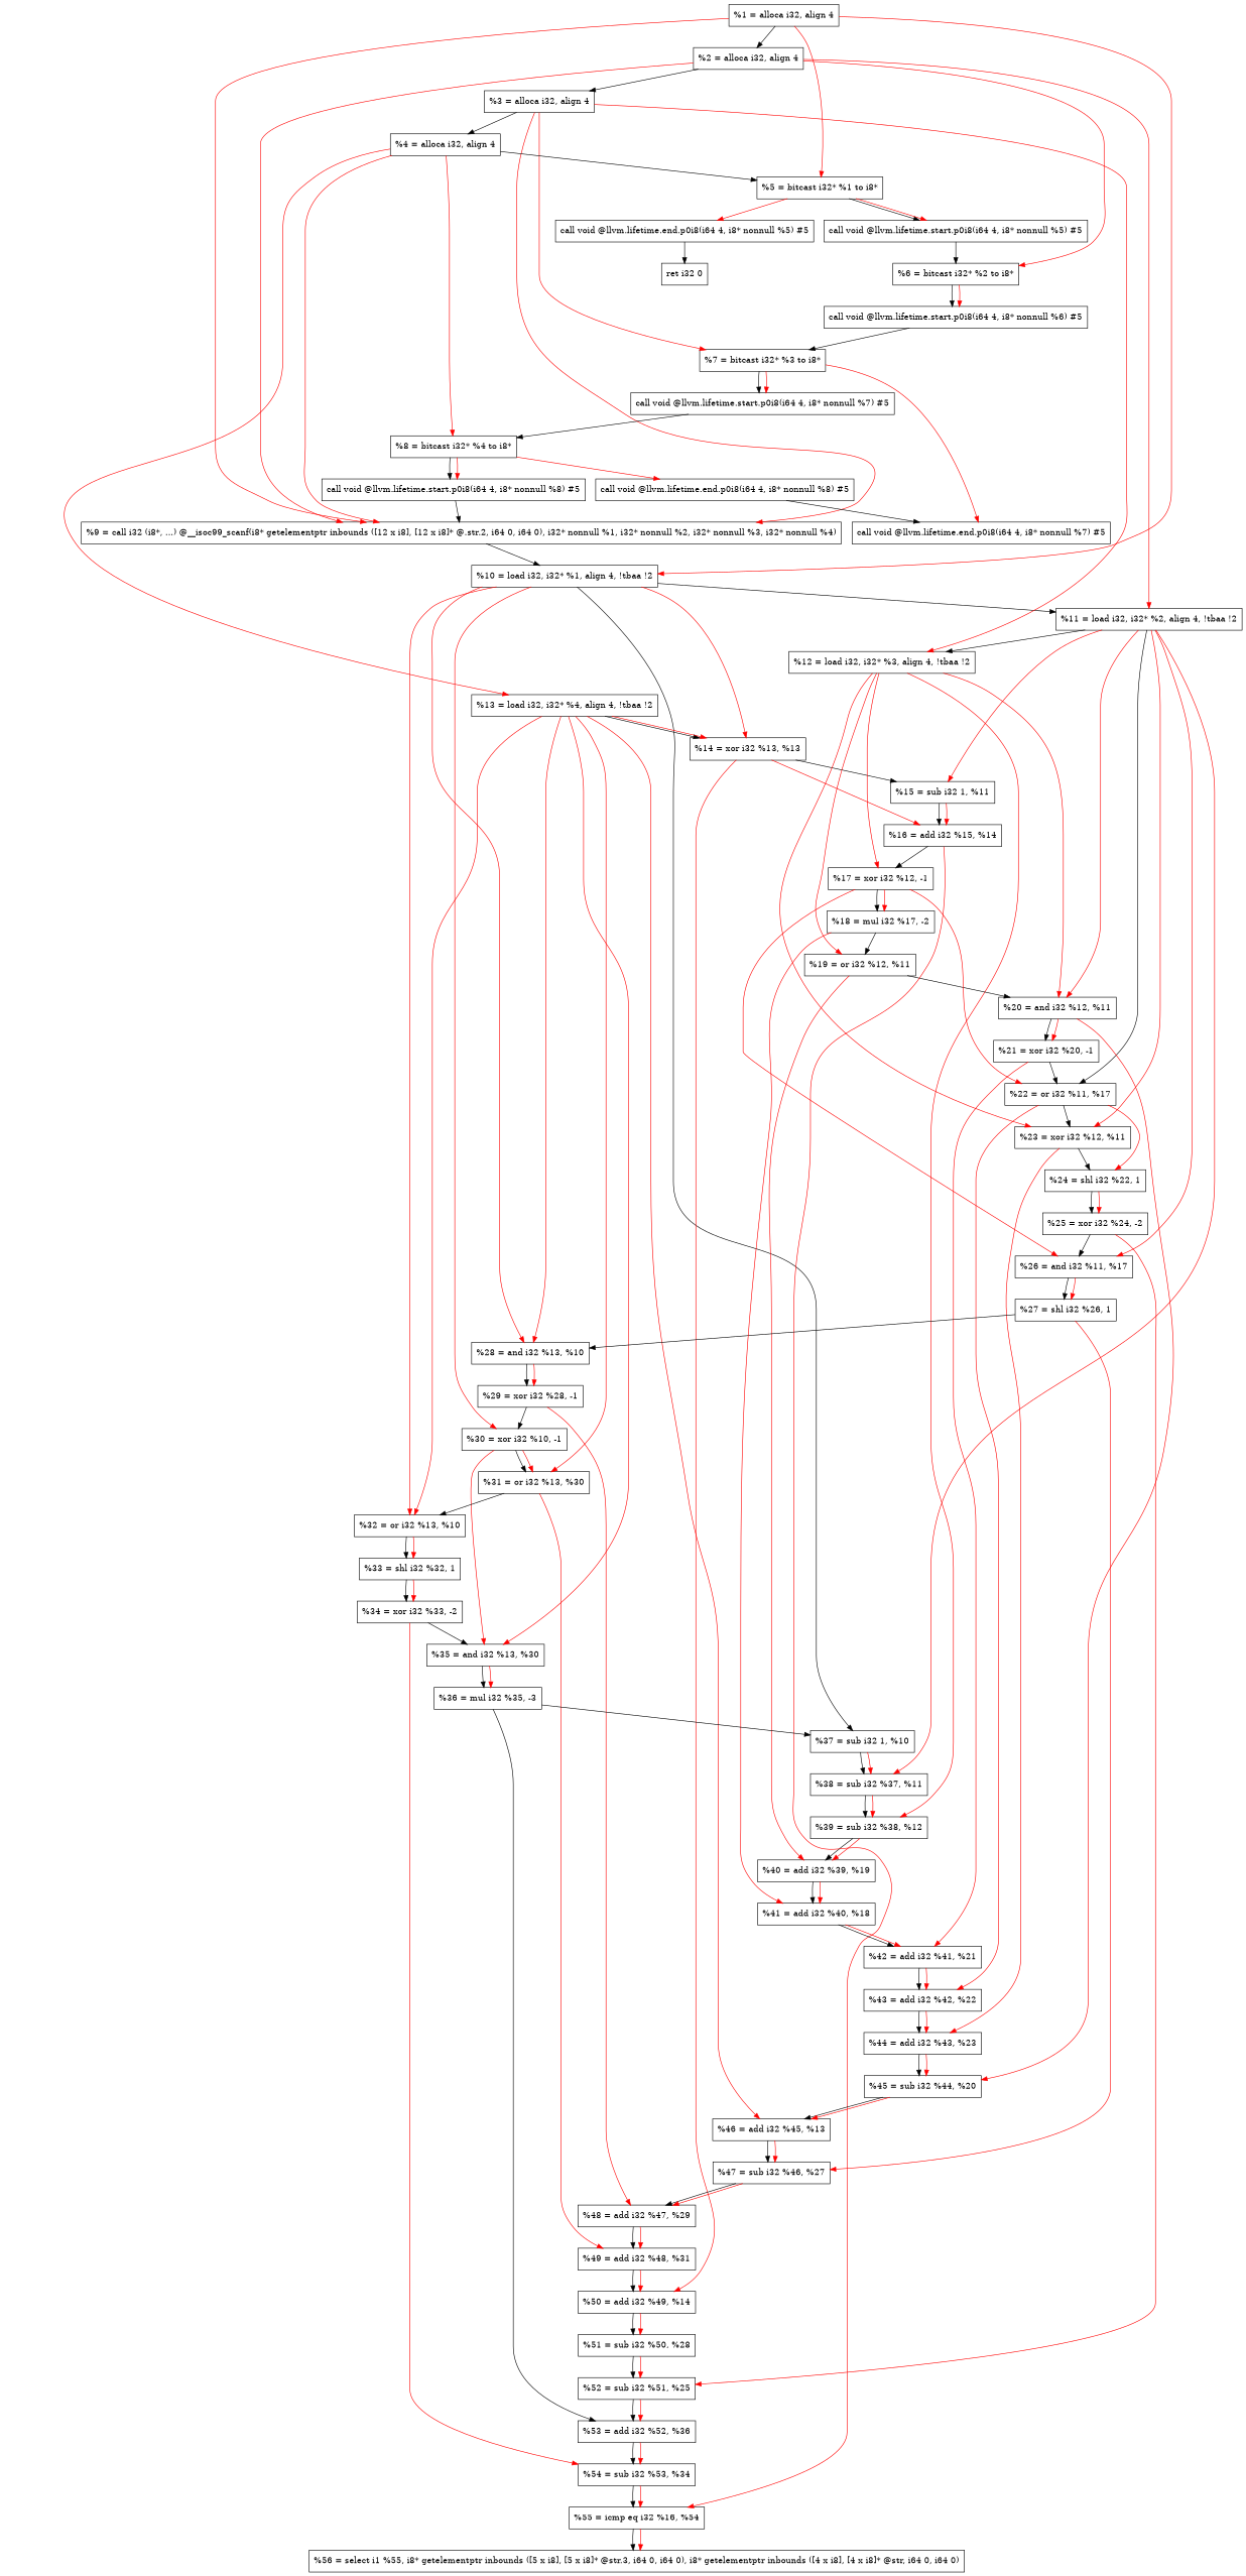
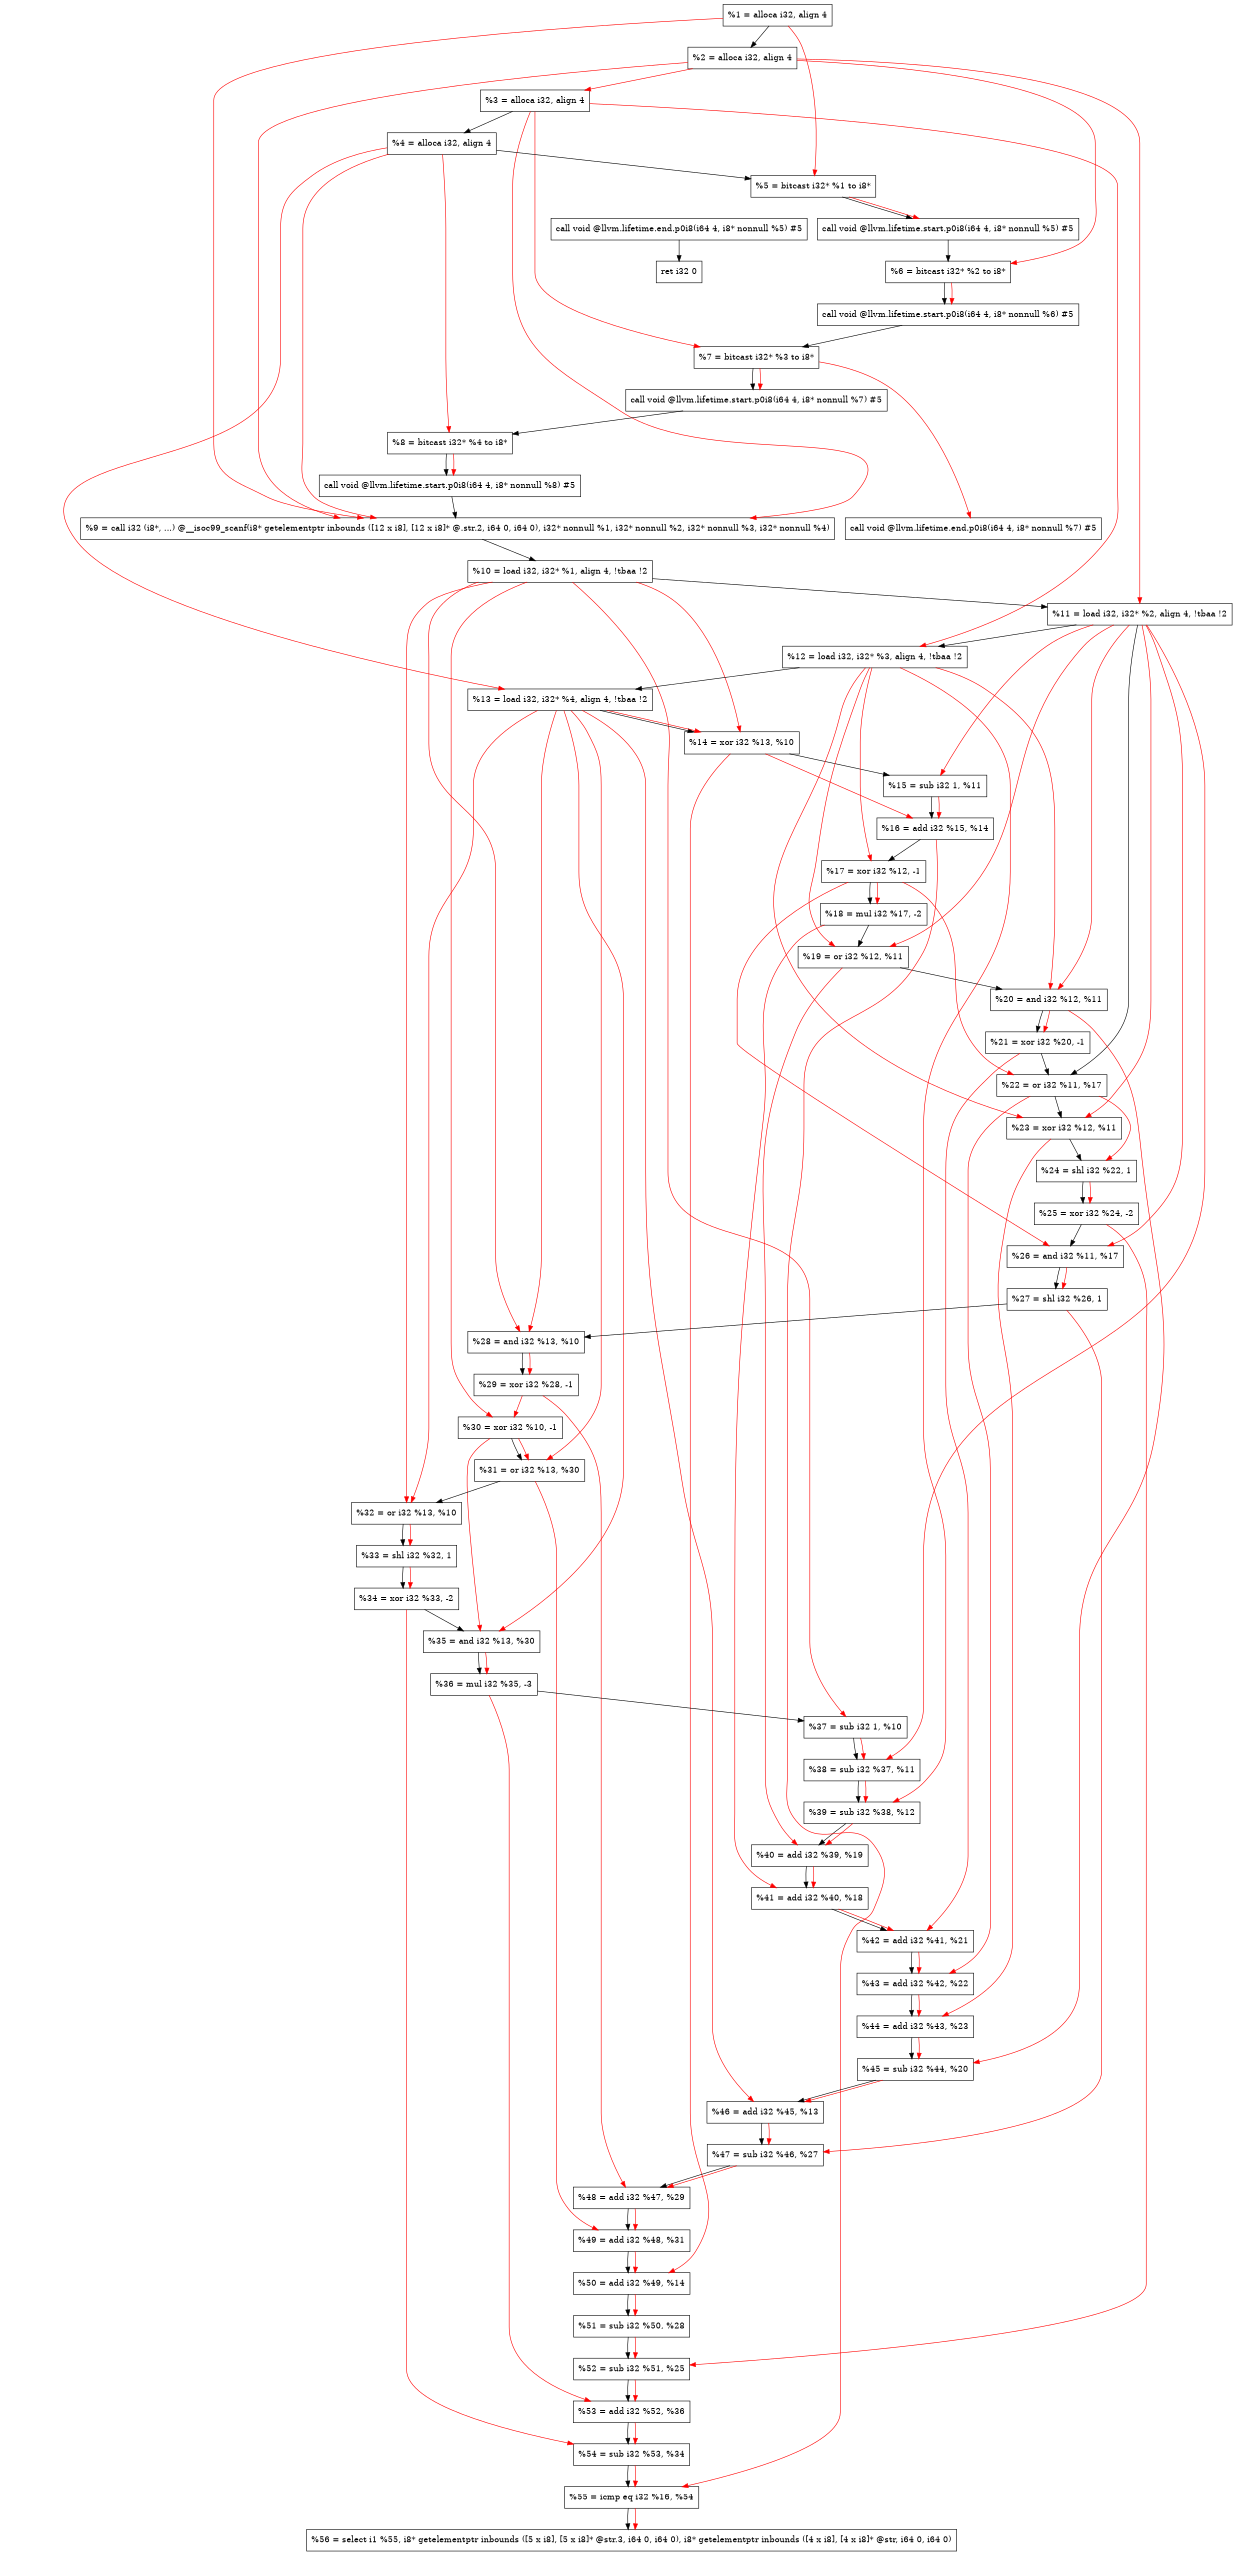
  digraph {
    node [shape=record]
    edge [color=red]
    n1 [label="  %1 = alloca i32, align 4"]
    n2 [label="  %2 = alloca i32, align 4"]
    n3 [label="  %5 = bitcast i32* %1 to i8*"]
    n4 [label="  %9 = call i32 (i8*, ...) @__isoc99_scanf(i8* getelementptr inbounds ([12 x i8], [12 x i8]* @.str.2, i64 0, i64 0), i32* nonnull %1, i32* nonnull %2, i32* nonnull %3, i32* nonnull %4)"]
    n5 [label="  %10 = load i32, i32* %1, align 4, !tbaa !2"]
    n6 [label="  %3 = alloca i32, align 4"]
    n7 [label="  %6 = bitcast i32* %2 to i8*"]
    n8 [label="  %11 = load i32, i32* %2, align 4, !tbaa !2"]
    n9 [label="  call void @llvm.lifetime.start.p0i8(i64 4, i8* nonnull %5) #5"]
    n10 [label="  call void @llvm.lifetime.end.p0i8(i64 4, i8* nonnull %5) #5"]
-   n11 [label="%14 = xor i32 %13, %13"]
+   n11 [label="  %14 = xor i32 %13, %10"]
    n12 [label="  %28 = and i32 %13, %10"]
    n13 [label="  %30 = xor i32 %10, -1"]
    n14 [label="  %32 = or i32 %13, %10"]
    n15 [label="  %37 = sub i32 1, %10"]
    n16 [label="  %4 = alloca i32, align 4"]
    n17 [label="  %7 = bitcast i32* %3 to i8*"]
    n18 [label="  %12 = load i32, i32* %3, align 4, !tbaa !2"]
    n19 [label="  call void @llvm.lifetime.start.p0i8(i64 4, i8* nonnull %6) #5"]
    n20 [label="  %15 = sub i32 1, %11"]
    n21 [label="  %19 = or i32 %12, %11"]
    n22 [label="  %20 = and i32 %12, %11"]
    n23 [label="  %22 = or i32 %11, %17"]
    n24 [label="  %23 = xor i32 %12, %11"]
    n25 [label="  %26 = and i32 %11, %17"]
    n26 [label="  %38 = sub i32 %37, %11"]
    n27 [label="  %8 = bitcast i32* %4 to i8*"]
    n28 [label="  %13 = load i32, i32* %4, align 4, !tbaa !2"]
    n29 [label="  call void @llvm.lifetime.start.p0i8(i64 4, i8* nonnull %7) #5"]
    n30 [label="  call void @llvm.lifetime.end.p0i8(i64 4, i8* nonnull %7) #5"]
    n31 [label="  %17 = xor i32 %12, -1"]
    n32 [label="  %39 = sub i32 %38, %12"]
    n33 [label="  call void @llvm.lifetime.start.p0i8(i64 4, i8* nonnull %8) #5"]
-   n34 [label="  call void @llvm.lifetime.end.p0i8(i64 4, i8* nonnull %8) #5"]
    n35 [label="  %31 = or i32 %13, %30"]
    n36 [label="  %35 = and i32 %13, %30"]
    n37 [label="  %46 = add i32 %45, %13"]
    n38 [label="  ret i32 0"]
    n39 [label="  %16 = add i32 %15, %14"]
    n40 [label="  %50 = add i32 %49, %14"]
    n41 [label="  %29 = xor i32 %28, -1"]
    n42 [label="  %33 = shl i32 %32, 1"]
    n43 [label="  %40 = add i32 %39, %19"]
    n44 [label="  %21 = xor i32 %20, -1"]
    n45 [label="  %45 = sub i32 %44, %20"]
    n46 [label="  %24 = shl i32 %22, 1"]
    n47 [label="  %43 = add i32 %42, %22"]
    n48 [label="  %44 = add i32 %43, %23"]
    n49 [label="  %27 = shl i32 %26, 1"]
    n50 [label="  %18 = mul i32 %17, -2"]
    n51 [label="  %49 = add i32 %48, %31"]
    n52 [label="  %36 = mul i32 %35, -3"]
    n53 [label="  %47 = sub i32 %46, %27"]
    n54 [label="  %55 = icmp eq i32 %16, %54"]
    n55 [label="  %51 = sub i32 %50, %28"]
    n56 [label="  %56 = select i1 %55, i8* getelementptr inbounds ([5 x i8], [5 x i8]* @str.3, i64 0, i64 0), i8* getelementptr inbounds ([4 x i8], [4 x i8]* @str, i64 0, i64 0)"]
    n57 [label="  %41 = add i32 %40, %18"]
    n58 [label="  %42 = add i32 %41, %21"]
    n59 [label="  %25 = xor i32 %24, -2"]
    n60 [label="  %52 = sub i32 %51, %25"]
    n61 [label="  %53 = add i32 %52, %36"]
    n62 [label="  %48 = add i32 %47, %29"]
    n63 [label="  %34 = xor i32 %33, -2"]
    n64 [label="  %54 = sub i32 %53, %34"]
    n1 -> n2 [color=""]
    n1 -> n3
    n1 -> n4
-   n1 -> n5
    n2 -> n4
-   n2 -> n6 [color=""]
+   n2 -> n6
    n2 -> n7
    n2 -> n8
    n3 -> n9 [color=""]
    n3 -> n9
-   n3 -> n10
    n4 -> n5 [color=""]
    n5 -> n8 [color=""]
    n5 -> n11
    n5 -> n12
    n5 -> n13
    n5 -> n14
-   n5 -> n15 [color=black]
+   n5 -> n15
    n6 -> n4
    n6 -> n16 [color=""]
    n6 -> n17
    n6 -> n18
    n7 -> n19 [color=""]
    n7 -> n19
    n8 -> n18 [color=""]
    n8 -> n20
+   n8 -> n21
    n8 -> n22
    n8 -> n23 [color=black]
    n8 -> n24
    n8 -> n25
    n8 -> n26
    n9 -> n7 [color=""]
    n10 -> n38 [color=""]
    n11 -> n20 [color=""]
    n11 -> n39
    n11 -> n40
    n12 -> n41 [color=""]
    n12 -> n41
    n13 -> n35 [color=""]
    n13 -> n35
    n13 -> n36
    n14 -> n42 [color=""]
    n14 -> n42
    n15 -> n26 [color=""]
    n15 -> n26
    n16 -> n3 [color=""]
    n16 -> n4
    n16 -> n27
    n16 -> n28
    n17 -> n29 [color=""]
    n17 -> n29
    n17 -> n30
    n18 -> n21
    n18 -> n22
    n18 -> n24
+   n18 -> n28 [color=""]
    n18 -> n31
    n18 -> n32
    n19 -> n17 [color=""]
    n20 -> n39 [color=""]
    n20 -> n39
    n21 -> n22 [color=""]
    n21 -> n43
    n22 -> n44 [color=""]
    n22 -> n44
    n22 -> n45
    n23 -> n24 [color=""]
    n23 -> n46
    n23 -> n47
    n24 -> n46 [color=""]
    n24 -> n48
    n25 -> n49 [color=""]
    n25 -> n49
    n26 -> n32 [color=""]
    n26 -> n32
    n27 -> n33 [color=""]
    n27 -> n33
-   n27 -> n34
    n28 -> n11 [color=""]
    n28 -> n11
    n28 -> n12
    n28 -> n14
    n28 -> n35
    n28 -> n36
    n28 -> n37
    n29 -> n27 [color=""]
    n31 -> n23
    n31 -> n25
    n31 -> n50 [color=""]
    n31 -> n50
    n32 -> n43 [color=""]
    n32 -> n43
    n33 -> n4 [color=""]
-   n34 -> n30 [color=""]
    n35 -> n14 [color=""]
    n35 -> n51
    n36 -> n52 [color=""]
    n36 -> n52
    n37 -> n53 [color=""]
    n37 -> n53
    n39 -> n31 [color=""]
    n39 -> n54
    n40 -> n55 [color=""]
    n40 -> n55
-   n41 -> n13 [color=""]
+   n41 -> n13
    n41 -> n62
    n42 -> n63 [color=""]
    n42 -> n63
    n43 -> n57 [color=""]
    n43 -> n57
    n44 -> n23 [color=""]
    n44 -> n58
    n45 -> n37 [color=""]
    n45 -> n37
    n46 -> n59 [color=""]
    n46 -> n59
    n47 -> n48 [color=""]
    n47 -> n48
    n48 -> n45 [color=""]
    n48 -> n45
    n49 -> n12 [color=""]
    n49 -> n53
    n50 -> n21 [color=""]
    n50 -> n57
    n51 -> n40 [color=""]
    n51 -> n40
    n52 -> n15 [color=""]
-   n52 -> n61 [color=black]
+   n52 -> n61
    n53 -> n62 [color=""]
    n53 -> n62
    n54 -> n56 [color=""]
    n54 -> n56
    n55 -> n60 [color=""]
    n55 -> n60
    n57 -> n58 [color=""]
    n57 -> n58
    n58 -> n47 [color=""]
    n58 -> n47
    n59 -> n25 [color=""]
    n59 -> n60
    n60 -> n61 [color=""]
    n60 -> n61
    n61 -> n64 [color=""]
    n61 -> n64
    n62 -> n51 [color=""]
    n62 -> n51
    n63 -> n36 [color=""]
    n63 -> n64
    n64 -> n54 [color=""]
    n64 -> n54
  }
